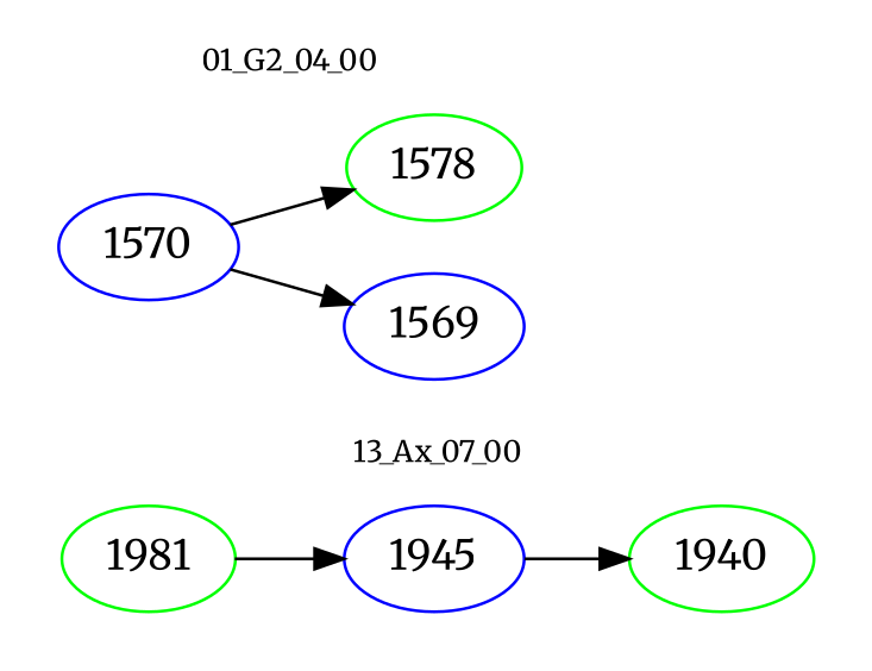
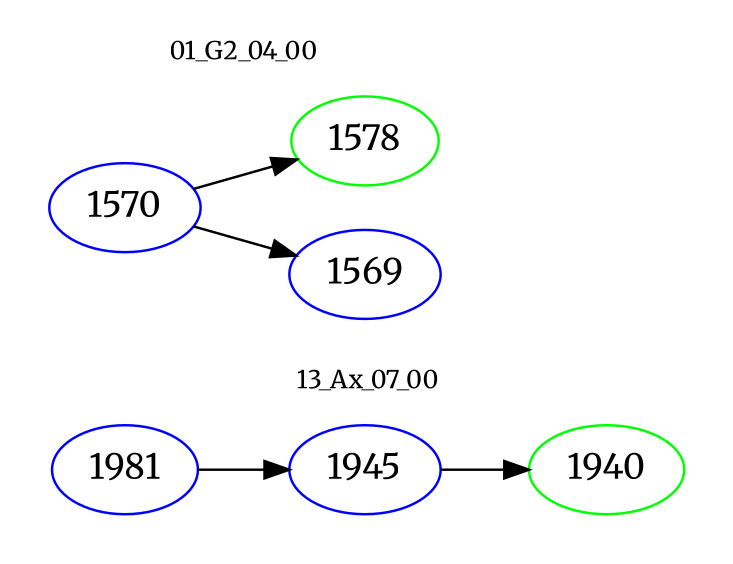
  digraph {
    fontname=Merriweather
    rankdir=LR
    node [color=blue fontname=Merriweather]
    edge [color=black fontname=Merriweather]
    n1 [label=1945]
    n2 [color=green label=1940]
-   n3 [color=green label=1981]
+   n3 [label=1981]
    n4 [label=1570]
    n5 [label=1569]
    n6 [color=green label=1578]
    subgraph cluster_1 {
      color=white
      fontsize=10
      label="13_Ax_07_00"
      n1
      n2
      n3
    }
    subgraph cluster_2 {
      color=white
      fontsize=10
      label="01_G2_04_00"
      n4
      n5
      n6
    }
    n1 -> n2
    n3 -> n1
    n4 -> n5
    n4 -> n6
  }
